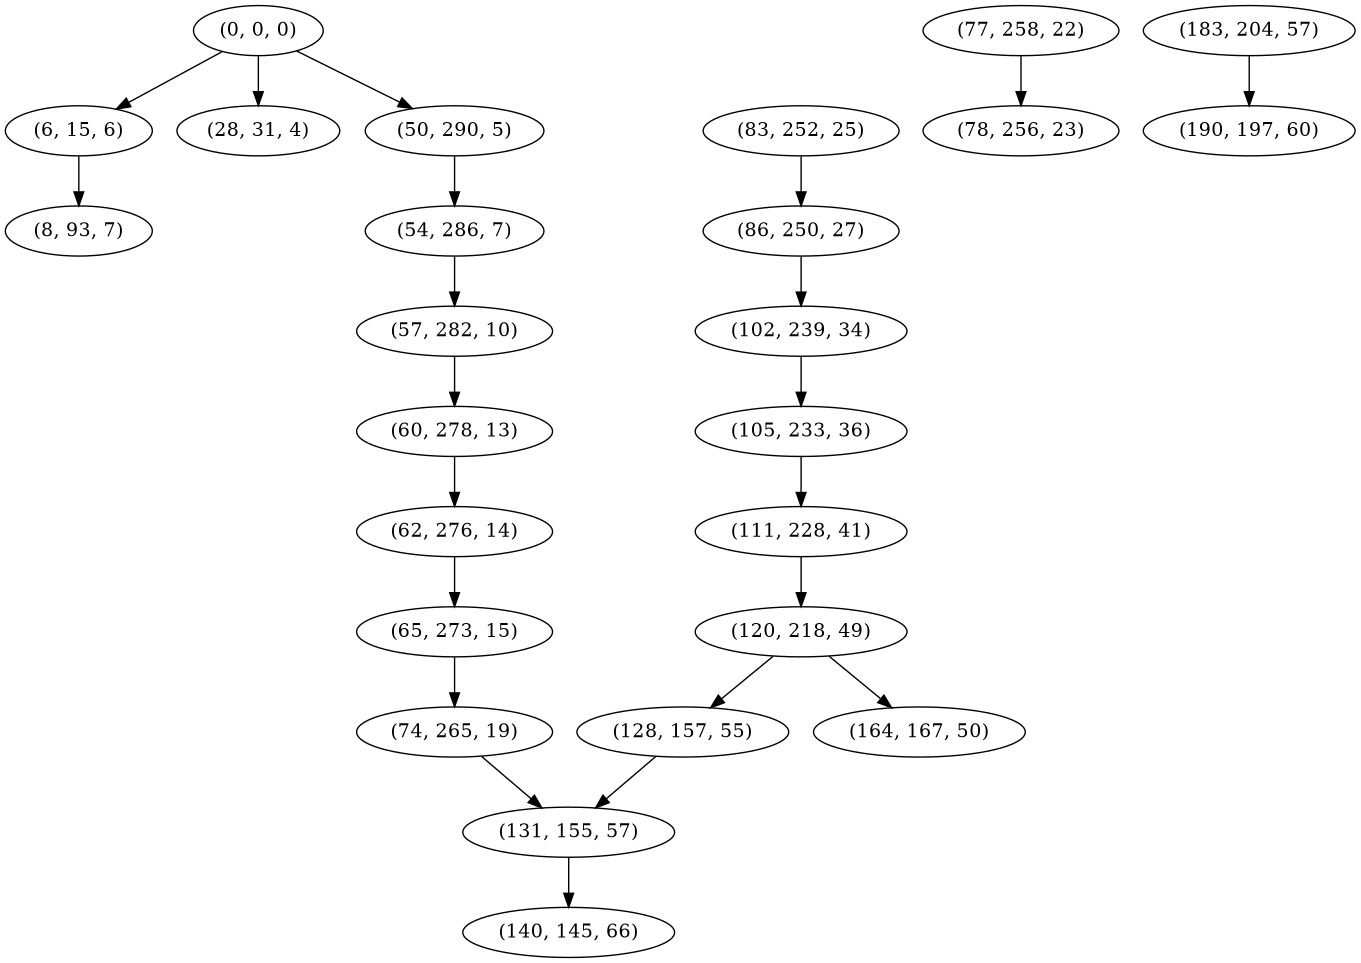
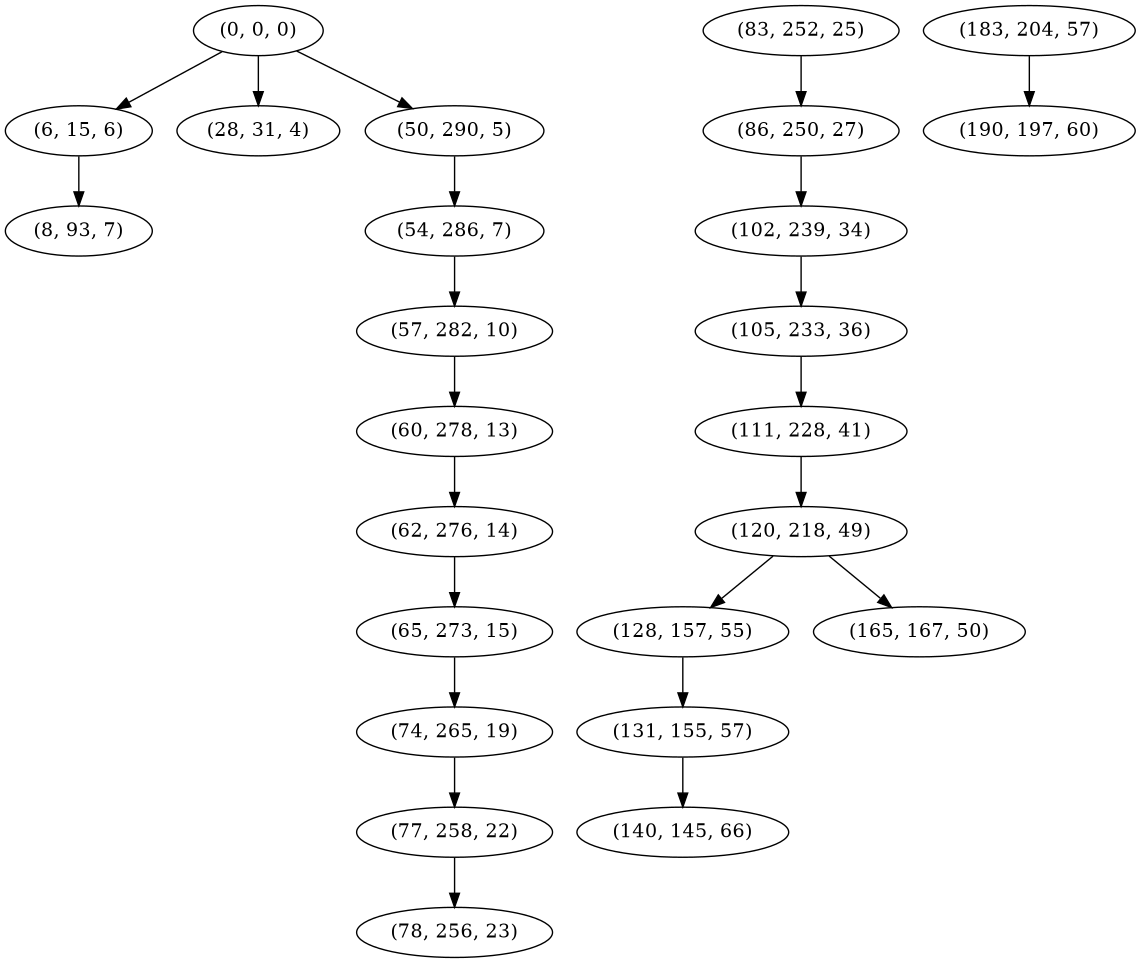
  digraph {
    "(0, 0, 0)"
    "(6, 15, 6)"
    "(28, 31, 4)"
    "(50, 290, 5)"
    n5 [label="(8, 93, 7)"]
    "(54, 286, 7)"
    "(57, 282, 10)"
    "(60, 278, 13)"
    "(62, 276, 14)"
    "(65, 273, 15)"
    "(74, 265, 19)"
    "(77, 258, 22)"
    "(78, 256, 23)"
    "(83, 252, 25)"
    "(86, 250, 27)"
    "(102, 239, 34)"
    "(105, 233, 36)"
    "(111, 228, 41)"
    "(120, 218, 49)"
    "(128, 157, 55)"
-   "(164, 167, 50)"
+   "(164, 167, 50)" [label="(165, 167, 50)"]
    "(131, 155, 57)"
    "(140, 145, 66)"
    "(183, 204, 57)"
    "(190, 197, 60)"
    "(0, 0, 0)" -> "(6, 15, 6)"
    "(0, 0, 0)" -> "(28, 31, 4)"
    "(0, 0, 0)" -> "(50, 290, 5)"
    "(6, 15, 6)" -> n5
    "(50, 290, 5)" -> "(54, 286, 7)"
    "(54, 286, 7)" -> "(57, 282, 10)"
    "(57, 282, 10)" -> "(60, 278, 13)"
    "(60, 278, 13)" -> "(62, 276, 14)"
    "(62, 276, 14)" -> "(65, 273, 15)"
    "(65, 273, 15)" -> "(74, 265, 19)"
-   "(74, 265, 19)" -> "(131, 155, 57)"
+   "(74, 265, 19)" -> "(77, 258, 22)"
    "(77, 258, 22)" -> "(78, 256, 23)"
    "(83, 252, 25)" -> "(86, 250, 27)"
    "(86, 250, 27)" -> "(102, 239, 34)"
    "(102, 239, 34)" -> "(105, 233, 36)"
    "(105, 233, 36)" -> "(111, 228, 41)"
    "(111, 228, 41)" -> "(120, 218, 49)"
    "(120, 218, 49)" -> "(128, 157, 55)"
    "(120, 218, 49)" -> "(164, 167, 50)"
    "(128, 157, 55)" -> "(131, 155, 57)"
    "(131, 155, 57)" -> "(140, 145, 66)"
    "(183, 204, 57)" -> "(190, 197, 60)"
  }
